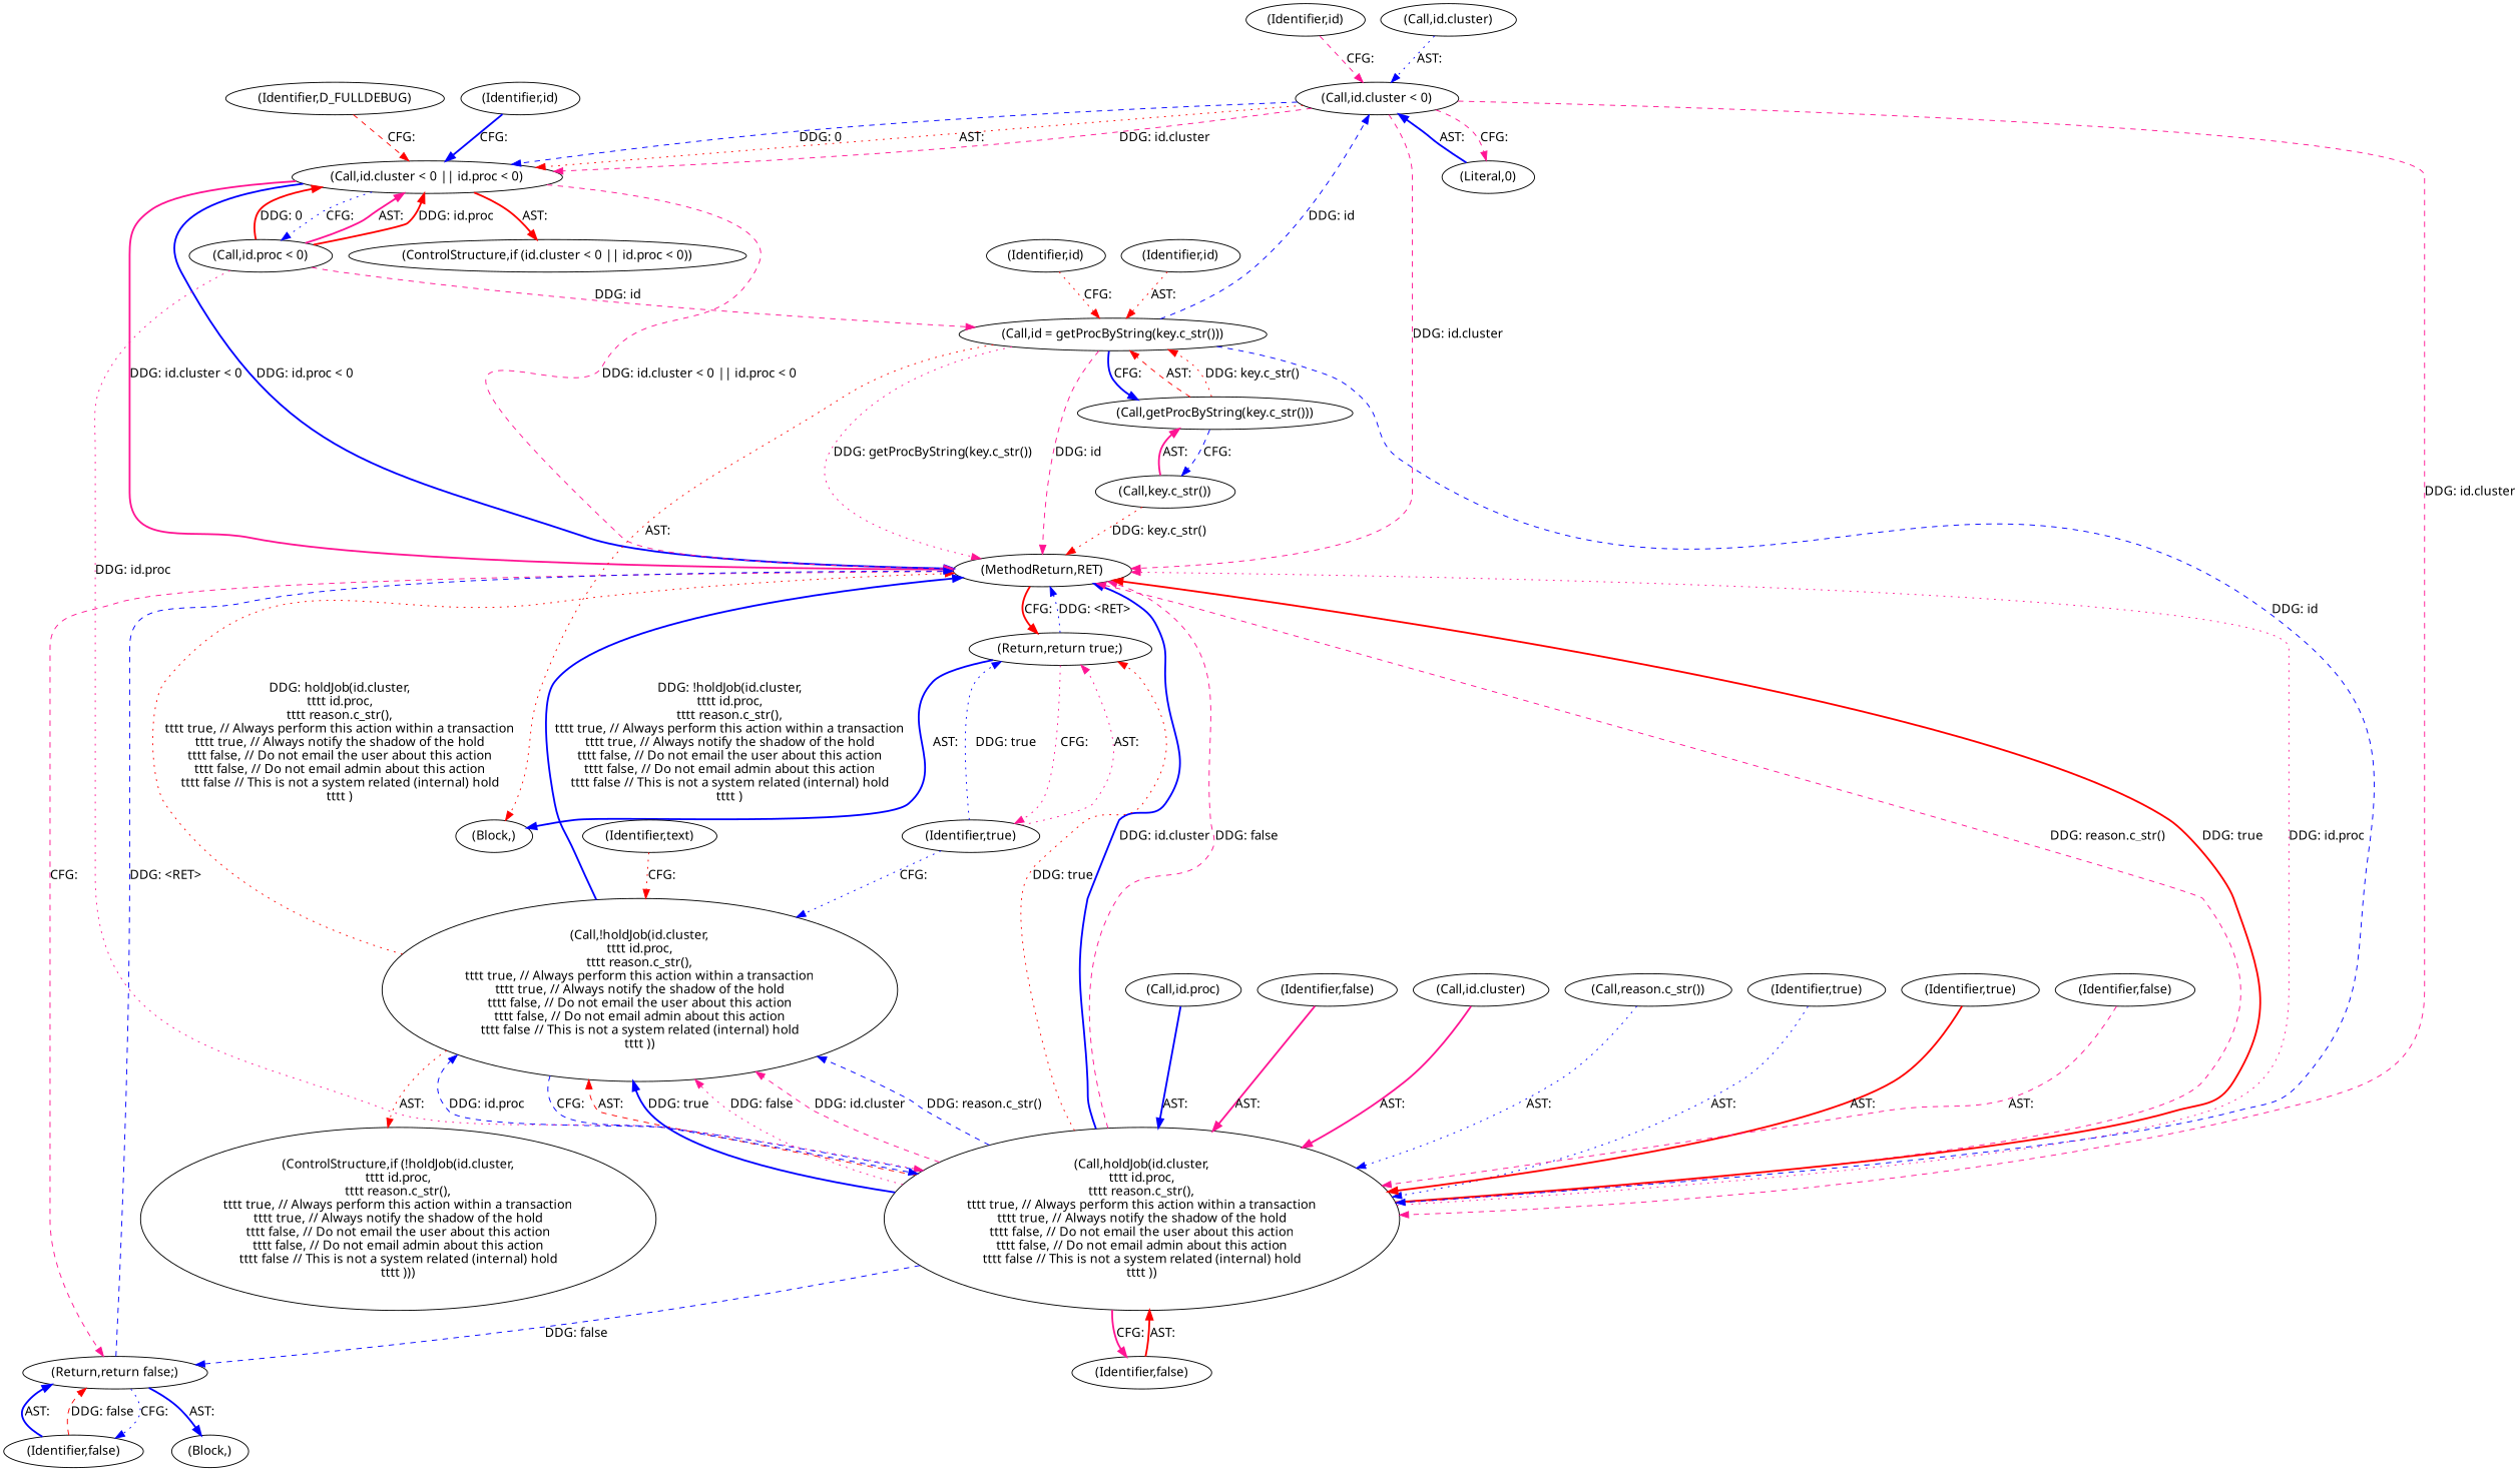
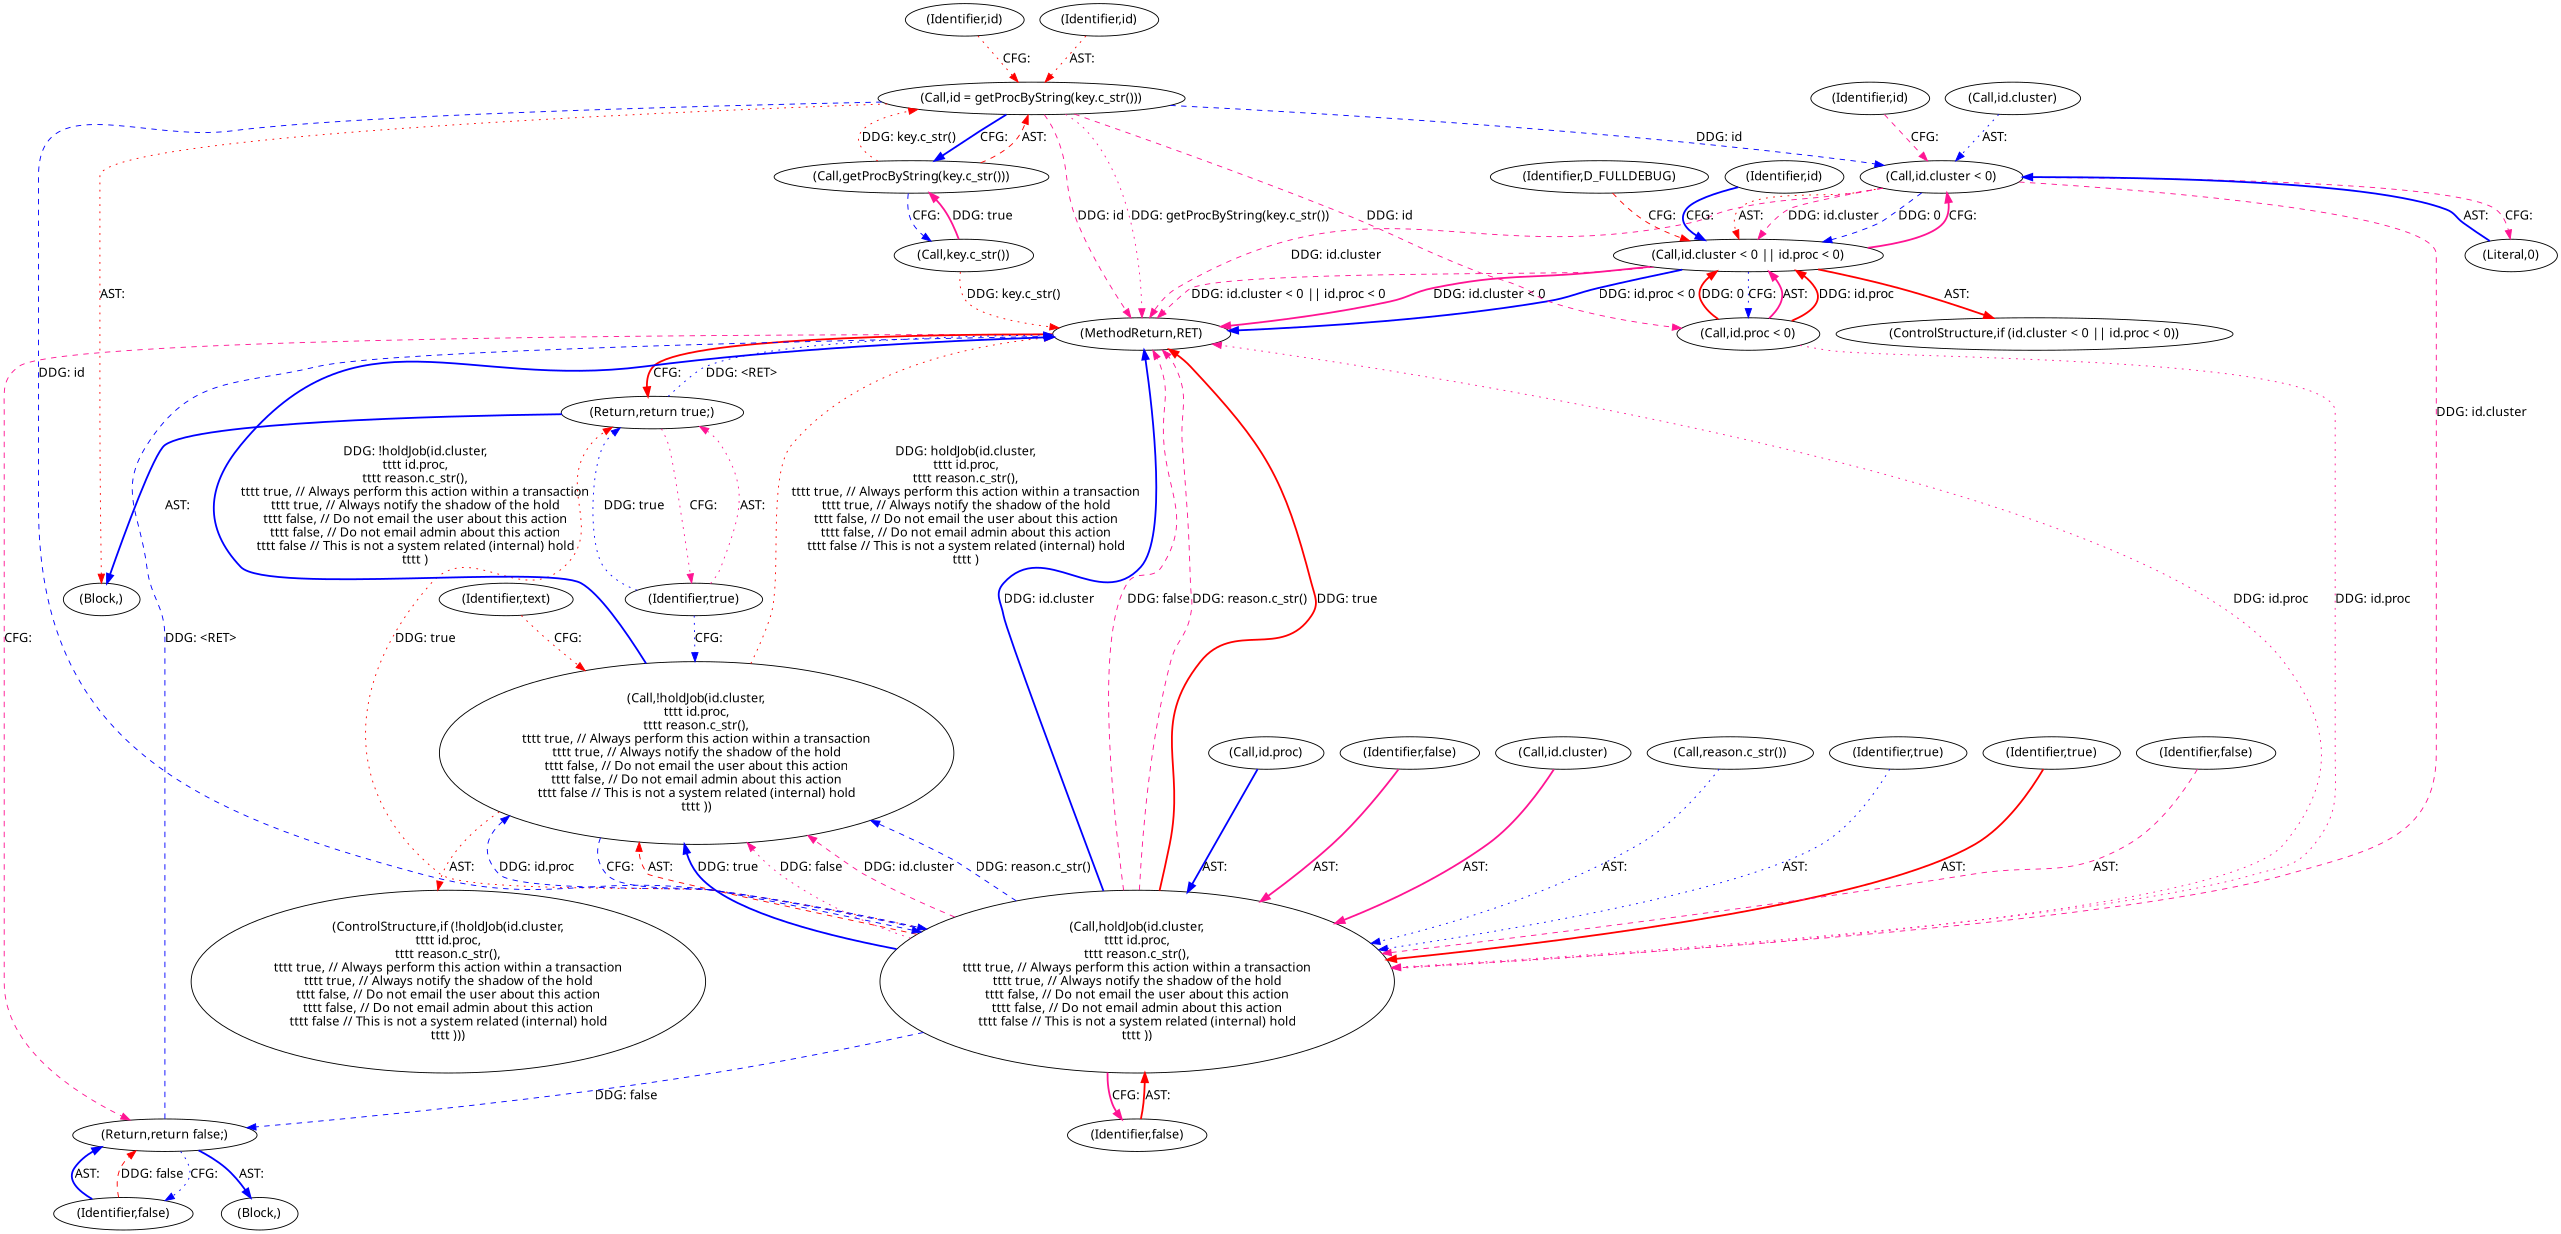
  digraph {
    fontname="Noto Sans"
    node [fontname="Noto Sans"]
    edge [color=blue fontname="Noto Sans" style=dashed]
    n1 [label="(Call,id.cluster < 0)"]
    n2 [label="(Call,id.cluster < 0 || id.proc < 0)"]
    n3 [label="(Call,holdJob(id.cluster,\n\t\t\t\t id.proc,\n\t\t\t\t reason.c_str(),\n\t\t\t\t true, // Always perform this action within a transaction\n\t\t\t\t true, // Always notify the shadow of the hold\n\t\t\t\t false, // Do not email the user about this action\n\t\t\t\t false, // Do not email admin about this action\n\t\t\t\t false // This is not a system related (internal) hold\n\t\t\t\t ))"]
    n4 [label="(MethodReturn,RET)"]
    n5 [label="(Literal,0)"]
    n6 [label="(Call,id.proc < 0)"]
    n7 [label="(ControlStructure,if (id.cluster < 0 || id.proc < 0))"]
    n8 [label="(Call,!holdJob(id.cluster,\n\t\t\t\t id.proc,\n\t\t\t\t reason.c_str(),\n\t\t\t\t true, // Always perform this action within a transaction\n\t\t\t\t true, // Always notify the shadow of the hold\n\t\t\t\t false, // Do not email the user about this action\n\t\t\t\t false, // Do not email admin about this action\n\t\t\t\t false // This is not a system related (internal) hold\n\t\t\t\t ))"]
    n9 [label="(Return,return false;)"]
    n10 [label="(Return,return true;)"]
    n11 [label="(Identifier,false)"]
    n12 [label="(Call,id = getProcByString(key.c_str()))"]
    n13 [label="(Call,getProcByString(key.c_str()))"]
    n14 [label="(Block,)"]
    n15 [label="(Call,key.c_str())"]
    n16 [label="(ControlStructure,if (!holdJob(id.cluster,\n\t\t\t\t id.proc,\n\t\t\t\t reason.c_str(),\n\t\t\t\t true, // Always perform this action within a transaction\n\t\t\t\t true, // Always notify the shadow of the hold\n\t\t\t\t false, // Do not email the user about this action\n\t\t\t\t false, // Do not email admin about this action\n\t\t\t\t false // This is not a system related (internal) hold\n\t\t\t\t )))"]
    n17 [label="(Identifier,false)"]
    n18 [label="(Block,)"]
    n19 [label="(Identifier,true)"]
    n20 [label="(Identifier,text)"]
    n21 [label="(Identifier,id)"]
    n22 [label="(Identifier,D_FULLDEBUG)"]
    n23 [label="(Call,id.proc)"]
    n24 [label="(Identifier,false)"]
    n25 [label="(Call,id.cluster)"]
    n26 [label="(Identifier,id)"]
    n27 [label="(Identifier,id)"]
    n28 [label="(Call,reason.c_str())"]
    n29 [label="(Call,id.cluster)"]
    n30 [label="(Identifier,true)"]
    n31 [label="(Identifier,true)"]
    n32 [label="(Identifier,id)"]
    n33 [label="(Identifier,false)"]
    n1 -> n2 [color=red label="AST: " style=dotted]
    n1 -> n2 [color=deeppink label="DDG: id.cluster"]
    n1 -> n2 [label="DDG: 0"]
    n1 -> n3 [color=deeppink label="DDG: id.cluster"]
    n1 -> n4 [color=deeppink label="DDG: id.cluster"]
    n1 -> n5 [color=deeppink label="CFG: "]
+   n2 -> n1 [color=deeppink label="CFG: " style=bold]
    n2 -> n4 [color=deeppink label="DDG: id.cluster < 0" style=bold]
    n2 -> n4 [label="DDG: id.proc < 0" style=bold]
    n2 -> n4 [color=deeppink label="DDG: id.cluster < 0 || id.proc < 0"]
    n2 -> n6 [label="CFG: " style=dotted]
    n2 -> n7 [color=red label="AST: " style=bold]
    n3 -> n4 [label="DDG: id.cluster" style=bold]
    n3 -> n4 [color=deeppink label="DDG: false"]
    n3 -> n4 [color=deeppink label="DDG: reason.c_str()"]
    n3 -> n4 [color=red label="DDG: true" style=bold]
    n3 -> n4 [color=deeppink label="DDG: id.proc" style=dotted]
    n3 -> n8 [color=red label="AST: "]
    n3 -> n8 [label="DDG: true" style=bold]
    n3 -> n8 [color=deeppink label="DDG: false" style=dotted]
    n3 -> n8 [color=deeppink label="DDG: id.cluster"]
    n3 -> n8 [label="DDG: reason.c_str()"]
    n3 -> n8 [label="DDG: id.proc"]
    n3 -> n9 [label="DDG: false"]
    n3 -> n10 [color=red label="DDG: true" style=dotted]
    n3 -> n11 [color=deeppink label="CFG: " style=bold]
    n4 -> n9 [color=deeppink label="CFG: "]
    n4 -> n10 [color=red label="CFG: " style=bold]
    n5 -> n1 [label="AST: " style=bold]
    n6 -> n2 [color=deeppink label="AST: " style=bold]
    n6 -> n2 [color=red label="DDG: id.proc" style=bold]
    n6 -> n2 [color=red label="DDG: 0" style=bold]
    n6 -> n3 [color=deeppink label="DDG: id.proc" style=dotted]
    n8 -> n3 [label="CFG: "]
    n8 -> n4 [color=red label="DDG: holdJob(id.cluster,\n\t\t\t\t id.proc,\n\t\t\t\t reason.c_str(),\n\t\t\t\t true, // Always perform this action within a transaction\n\t\t\t\t true, // Always notify the shadow of the hold\n\t\t\t\t false, // Do not email the user about this action\n\t\t\t\t false, // Do not email admin about this action\n\t\t\t\t false // This is not a system related (internal) hold\n\t\t\t\t )" style=dotted]
    n8 -> n4 [label="DDG: !holdJob(id.cluster,\n\t\t\t\t id.proc,\n\t\t\t\t reason.c_str(),\n\t\t\t\t true, // Always perform this action within a transaction\n\t\t\t\t true, // Always notify the shadow of the hold\n\t\t\t\t false, // Do not email the user about this action\n\t\t\t\t false, // Do not email admin about this action\n\t\t\t\t false // This is not a system related (internal) hold\n\t\t\t\t )" style=bold]
    n8 -> n16 [color=red label="AST: " style=dotted]
    n9 -> n4 [label="DDG: <RET>"]
    n9 -> n17 [label="CFG: " style=dotted]
    n9 -> n18 [label="AST: " style=bold]
    n10 -> n4 [label="DDG: <RET>" style=dotted]
    n10 -> n14 [label="AST: " style=bold]
    n10 -> n19 [color=deeppink label="CFG: " style=dotted]
    n11 -> n3 [color=red label="AST: " style=bold]
    n12 -> n1 [label="DDG: id"]
    n12 -> n3 [label="DDG: id"]
    n12 -> n4 [color=deeppink label="DDG: getProcByString(key.c_str())" style=dotted]
    n12 -> n4 [color=deeppink label="DDG: id"]
-   n6 -> n12 [color=deeppink label="DDG: id"]
+   n12 -> n6 [color=deeppink label="DDG: id"]
    n12 -> n13 [label="CFG: " style=bold]
    n12 -> n14 [color=red label="AST: " style=dotted]
    n13 -> n12 [color=red label="AST: "]
    n13 -> n12 [color=red label="DDG: key.c_str()" style=dotted]
    n13 -> n15 [label="CFG: "]
    n15 -> n4 [color=red label="DDG: key.c_str()" style=dotted]
-   n15 -> n13 [color=deeppink label="AST: " style=bold]
+   n15 -> n13 [color=deeppink label="DDG: true" style=bold]
    n17 -> n9 [label="AST: " style=bold]
    n17 -> n9 [color=red label="DDG: false"]
    n19 -> n8 [label="CFG: " style=dotted]
    n19 -> n10 [color=deeppink label="AST: " style=dotted]
    n19 -> n10 [label="DDG: true" style=dotted]
    n20 -> n8 [color=red label="CFG: " style=dotted]
    n21 -> n1 [color=deeppink label="CFG: "]
    n22 -> n2 [color=red label="CFG: "]
    n23 -> n3 [label="AST: " style=bold]
    n24 -> n3 [color=deeppink label="AST: " style=bold]
    n25 -> n3 [color=deeppink label="AST: " style=bold]
    n26 -> n12 [color=red label="CFG: " style=dotted]
    n27 -> n2 [label="CFG: " style=bold]
    n28 -> n3 [label="AST: " style=dotted]
    n29 -> n1 [label="AST: " style=dotted]
    n30 -> n3 [label="AST: " style=dotted]
    n31 -> n3 [color=red label="AST: " style=bold]
    n32 -> n12 [color=red label="AST: " style=dotted]
    n33 -> n3 [color=deeppink label="AST: "]
  }
